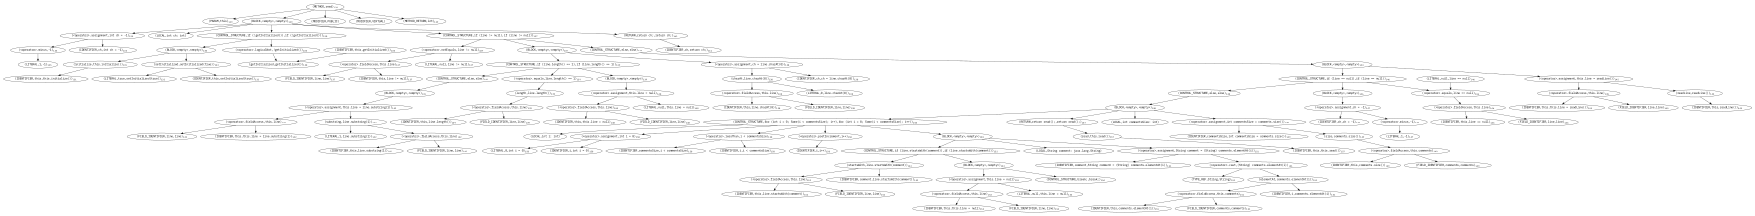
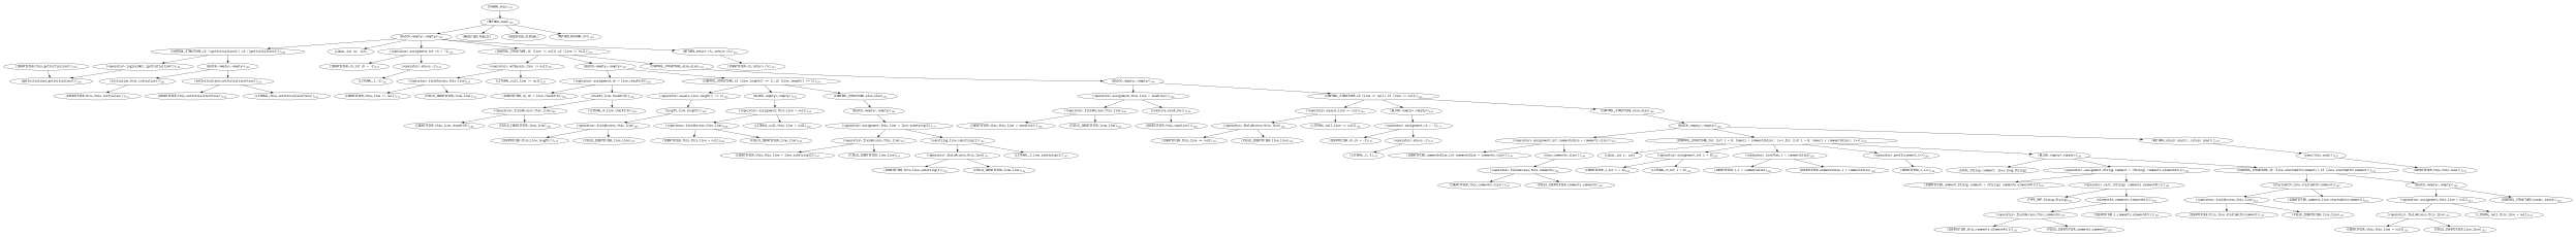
  digraph {
    fontname="IBM Plex Mono"
    node [fontname="IBM Plex Mono"]
    edge [fontname="IBM Plex Mono"]
    n1 [label=<(METHOD,read)<SUB>129</SUB>>]
    n2 [label=<(PARAM,this)<SUB>129</SUB>>]
    n3 [label=<(BLOCK,&lt;empty&gt;,&lt;empty&gt;)<SUB>129</SUB>>]
    n4 [label=<(MODIFIER,PUBLIC)>]
    n5 [label=<(MODIFIER,VIRTUAL)>]
    n6 [label=<(METHOD_RETURN,int)<SUB>129</SUB>>]
    n7 [label=<(CONTROL_STRUCTURE,if (!getInitialized()),if (!getInitialized()))<SUB>130</SUB>>]
    n8 [label=<(LOCAL,int ch: int)>]
    n9 [label=<(&lt;operator&gt;.assignment,int ch = -1)<SUB>135</SUB>>]
    n10 [label=<(CONTROL_STRUCTURE,if (line != null),if (line != null))<SUB>137</SUB>>]
    n11 [label=<(RETURN,return ch;,return ch;)<SUB>161</SUB>>]
    n12 [label=<(&lt;operator&gt;.logicalNot,!getInitialized())<SUB>130</SUB>>]
    n13 [label=<(BLOCK,&lt;empty&gt;,&lt;empty&gt;)<SUB>130</SUB>>]
    n14 [label=<(IDENTIFIER,ch,int ch = -1)<SUB>135</SUB>>]
    n15 [label=<(&lt;operator&gt;.minus,-1)<SUB>135</SUB>>]
    n16 [label=<(&lt;operator&gt;.notEquals,line != null)<SUB>437</SUB>>]
    n17 [label=<(BLOCK,&lt;empty&gt;,&lt;empty&gt;)<SUB>137</SUB>>]
    n18 [label=<(CONTROL_STRUCTURE,else,else)<SUB>144</SUB>>]
    n19 [label=<(IDENTIFIER,ch,return ch;)<SUB>161</SUB>>]
    n20 [label=<(getInitialized,getInitialized())<SUB>130</SUB>>]
    n21 [label=<(initialize,this.initialize())<SUB>131</SUB>>]
    n22 [label=<(setInitialized,setInitialized(true))<SUB>132</SUB>>]
    n23 [label=<(IDENTIFIER,this,getInitialized())<SUB>130</SUB>>]
    n24 [label=<(IDENTIFIER,this,this.initialize())<SUB>131</SUB>>]
    n25 [label=<(IDENTIFIER,this,setInitialized(true))<SUB>132</SUB>>]
    n26 [label=<(LITERAL,true,setInitialized(true))<SUB>132</SUB>>]
    n27 [label=<(LITERAL,1,-1)<SUB>135</SUB>>]
    n28 [label=<(&lt;operator&gt;.fieldAccess,this.line)<SUB>137</SUB>>]
    n29 [label=<(LITERAL,null,line != null)<SUB>137</SUB>>]
    n30 [label=<(&lt;operator&gt;.assignment,ch = line.charAt(0))<SUB>138</SUB>>]
    n31 [label=<(CONTROL_STRUCTURE,if (line.length() == 1),if (line.length() == 1))<SUB>139</SUB>>]
    n32 [label=<(BLOCK,&lt;empty&gt;,&lt;empty&gt;)<SUB>144</SUB>>]
    n33 [label=<(IDENTIFIER,this,line != null)<SUB>137</SUB>>]
    n34 [label=<(FIELD_IDENTIFIER,line,line)<SUB>137</SUB>>]
    n35 [label=<(IDENTIFIER,ch,ch = line.charAt(0))<SUB>138</SUB>>]
    n36 [label=<(charAt,line.charAt(0))<SUB>138</SUB>>]
    n37 [label=<(&lt;operator&gt;.equals,line.length() == 1)<SUB>139</SUB>>]
    n38 [label=<(BLOCK,&lt;empty&gt;,&lt;empty&gt;)<SUB>139</SUB>>]
    n39 [label=<(CONTROL_STRUCTURE,else,else)<SUB>141</SUB>>]
    n40 [label=<(&lt;operator&gt;.fieldAccess,this.line)<SUB>138</SUB>>]
    n41 [label=<(LITERAL,0,line.charAt(0))<SUB>138</SUB>>]
    n42 [label=<(IDENTIFIER,this,line.charAt(0))<SUB>138</SUB>>]
    n43 [label=<(FIELD_IDENTIFIER,line,line)<SUB>138</SUB>>]
    n44 [label=<(length,line.length())<SUB>139</SUB>>]
    n45 [label=<(&lt;operator&gt;.assignment,this.line = null)<SUB>140</SUB>>]
    n46 [label=<(BLOCK,&lt;empty&gt;,&lt;empty&gt;)<SUB>141</SUB>>]
    n47 [label=<(&lt;operator&gt;.fieldAccess,this.line)<SUB>139</SUB>>]
    n48 [label=<(IDENTIFIER,this,line.length())<SUB>139</SUB>>]
    n49 [label=<(FIELD_IDENTIFIER,line,line)<SUB>139</SUB>>]
    n50 [label=<(&lt;operator&gt;.fieldAccess,this.line)<SUB>140</SUB>>]
    n51 [label=<(LITERAL,null,this.line = null)<SUB>140</SUB>>]
    n52 [label=<(IDENTIFIER,this,this.line = null)<SUB>140</SUB>>]
    n53 [label=<(FIELD_IDENTIFIER,line,line)<SUB>140</SUB>>]
    n54 [label=<(&lt;operator&gt;.assignment,this.line = line.substring(1))<SUB>142</SUB>>]
    n55 [label=<(&lt;operator&gt;.fieldAccess,this.line)<SUB>142</SUB>>]
    n56 [label=<(substring,line.substring(1))<SUB>142</SUB>>]
    n57 [label=<(IDENTIFIER,this,this.line = line.substring(1))<SUB>142</SUB>>]
    n58 [label=<(FIELD_IDENTIFIER,line,line)<SUB>142</SUB>>]
    n59 [label=<(&lt;operator&gt;.fieldAccess,this.line)<SUB>142</SUB>>]
    n60 [label=<(LITERAL,1,line.substring(1))<SUB>142</SUB>>]
    n61 [label=<(IDENTIFIER,this,line.substring(1))<SUB>142</SUB>>]
    n62 [label=<(FIELD_IDENTIFIER,line,line)<SUB>142</SUB>>]
    n63 [label=<(&lt;operator&gt;.assignment,this.line = readLine())<SUB>145</SUB>>]
    n64 [label=<(CONTROL_STRUCTURE,if (line == null),if (line == null))<SUB>146</SUB>>]
    n65 [label=<(&lt;operator&gt;.fieldAccess,this.line)<SUB>145</SUB>>]
    n66 [label=<(readLine,readLine())<SUB>145</SUB>>]
    n67 [label=<(&lt;operator&gt;.equals,line == null)<SUB>146</SUB>>]
    n68 [label=<(BLOCK,&lt;empty&gt;,&lt;empty&gt;)<SUB>146</SUB>>]
    n69 [label=<(CONTROL_STRUCTURE,else,else)<SUB>148</SUB>>]
    n70 [label=<(IDENTIFIER,this,this.line = readLine())<SUB>145</SUB>>]
    n71 [label=<(FIELD_IDENTIFIER,line,line)<SUB>145</SUB>>]
    n72 [label=<(IDENTIFIER,this,readLine())<SUB>545</SUB>>]
    n73 [label=<(&lt;operator&gt;.fieldAccess,this.line)<SUB>146</SUB>>]
    n74 [label=<(LITERAL,null,line == null)<SUB>146</SUB>>]
    n75 [label=<(&lt;operator&gt;.assignment,ch = -1)<SUB>147</SUB>>]
    n76 [label=<(BLOCK,&lt;empty&gt;,&lt;empty&gt;)<SUB>148</SUB>>]
    n77 [label=<(IDENTIFIER,this,line == null)<SUB>146</SUB>>]
    n78 [label=<(FIELD_IDENTIFIER,line,line)<SUB>146</SUB>>]
    n79 [label=<(IDENTIFIER,ch,ch = -1)<SUB>147</SUB>>]
    n80 [label=<(&lt;operator&gt;.minus,-1)<SUB>147</SUB>>]
    n81 [label=<(LITERAL,1,-1)<SUB>147</SUB>>]
-   n82 [label=<(LOCAL,int commentsSize: int)>]
    n83 [label=<(&lt;operator&gt;.assignment,int commentsSize = comments.size())<SUB>149</SUB>>]
    n84 [label=<(CONTROL_STRUCTURE,for (int i = 0; Some(i &lt; commentsSize); i++),for (int i = 0; Some(i &lt; commentsSize); i++))<SUB>150</SUB>>]
    n85 [label=<(RETURN,return read();,return read();)<SUB>157</SUB>>]
    n86 [label=<(IDENTIFIER,commentsSize,int commentsSize = comments.size())<SUB>149</SUB>>]
    n87 [label=<(size,comments.size())<SUB>149</SUB>>]
    n88 [label=<(LOCAL,int i: int)>]
    n89 [label=<(&lt;operator&gt;.assignment,int i = 0)<SUB>150</SUB>>]
    n90 [label=<(&lt;operator&gt;.lessThan,i &lt; commentsSize)<SUB>150</SUB>>]
    n91 [label=<(&lt;operator&gt;.postIncrement,i++)<SUB>150</SUB>>]
    n92 [label=<(BLOCK,&lt;empty&gt;,&lt;empty&gt;)<SUB>150</SUB>>]
    n93 [label=<(read,this.read())<SUB>157</SUB>>]
    n94 [label=<(&lt;operator&gt;.fieldAccess,this.comments)<SUB>149</SUB>>]
    n95 [label=<(IDENTIFIER,this,comments.size())<SUB>149</SUB>>]
    n96 [label=<(FIELD_IDENTIFIER,comments,comments)<SUB>149</SUB>>]
    n97 [label=<(IDENTIFIER,i,int i = 0)<SUB>150</SUB>>]
    n98 [label=<(LITERAL,0,int i = 0)<SUB>150</SUB>>]
    n99 [label=<(IDENTIFIER,i,i &lt; commentsSize)<SUB>150</SUB>>]
    n100 [label=<(IDENTIFIER,commentsSize,i &lt; commentsSize)<SUB>150</SUB>>]
    n101 [label=<(IDENTIFIER,i,i++)<SUB>150</SUB>>]
    n102 [label=<(LOCAL,String comment: java.lang.String)>]
    n103 [label=<(&lt;operator&gt;.assignment,String comment = (String) comments.elementAt(i))<SUB>151</SUB>>]
    n104 [label=<(CONTROL_STRUCTURE,if (line.startsWith(comment)),if (line.startsWith(comment)))<SUB>152</SUB>>]
    n105 [label=<(IDENTIFIER,comment,String comment = (String) comments.elementAt(i))<SUB>151</SUB>>]
    n106 [label=<(&lt;operator&gt;.cast,(String) comments.elementAt(i))<SUB>151</SUB>>]
    n107 [label=<(startsWith,line.startsWith(comment))<SUB>152</SUB>>]
    n108 [label=<(BLOCK,&lt;empty&gt;,&lt;empty&gt;)<SUB>152</SUB>>]
    n109 [label=<(TYPE_REF,String,String)<SUB>151</SUB>>]
    n110 [label=<(elementAt,comments.elementAt(i))<SUB>151</SUB>>]
    n111 [label=<(&lt;operator&gt;.fieldAccess,this.comments)<SUB>151</SUB>>]
    n112 [label=<(IDENTIFIER,i,comments.elementAt(i))<SUB>151</SUB>>]
    n113 [label=<(IDENTIFIER,this,comments.elementAt(i))<SUB>151</SUB>>]
    n114 [label=<(FIELD_IDENTIFIER,comments,comments)<SUB>151</SUB>>]
    n115 [label=<(&lt;operator&gt;.fieldAccess,this.line)<SUB>152</SUB>>]
    n116 [label=<(IDENTIFIER,comment,line.startsWith(comment))<SUB>152</SUB>>]
    n117 [label=<(&lt;operator&gt;.assignment,this.line = null)<SUB>153</SUB>>]
    n118 [label=<(CONTROL_STRUCTURE,break;,break;)<SUB>154</SUB>>]
    n119 [label=<(IDENTIFIER,this,line.startsWith(comment))<SUB>152</SUB>>]
    n120 [label=<(FIELD_IDENTIFIER,line,line)<SUB>152</SUB>>]
    n121 [label=<(&lt;operator&gt;.fieldAccess,this.line)<SUB>153</SUB>>]
    n122 [label=<(LITERAL,null,this.line = null)<SUB>153</SUB>>]
    n123 [label=<(IDENTIFIER,this,this.line = null)<SUB>153</SUB>>]
    n124 [label=<(FIELD_IDENTIFIER,line,line)<SUB>153</SUB>>]
    n125 [label=<(IDENTIFIER,this,this.read())<SUB>157</SUB>>]
-   n1 -> n2
+   n2 -> n1
    n1 -> n3
    n1 -> n4
    n1 -> n5
    n1 -> n6
    n3 -> n7
    n3 -> n8
    n3 -> n9
    n3 -> n10
    n3 -> n11
    n7 -> n12
    n7 -> n13
    n9 -> n14
    n9 -> n15
    n10 -> n16
    n10 -> n17
    n10 -> n18
    n11 -> n19
    n12 -> n20
    n13 -> n21
    n13 -> n22
    n15 -> n27
    n16 -> n28
    n16 -> n29
    n17 -> n30
    n17 -> n31
    n18 -> n32
    n21 -> n24
    n22 -> n25
    n22 -> n26
    n23 -> n20
    n28 -> n33
    n28 -> n34
    n30 -> n35
    n30 -> n36
    n31 -> n37
    n31 -> n38
    n31 -> n39
    n32 -> n63
    n32 -> n64
    n36 -> n40
    n36 -> n41
    n37 -> n44
    n38 -> n45
    n39 -> n46
    n40 -> n42
    n40 -> n43
    n44 -> n47
    n45 -> n50
    n45 -> n51
    n46 -> n54
    n47 -> n48
    n47 -> n49
    n50 -> n52
    n50 -> n53
    n54 -> n55
    n54 -> n56
    n55 -> n57
    n55 -> n58
    n56 -> n59
    n56 -> n60
    n59 -> n61
    n59 -> n62
    n63 -> n65
    n63 -> n66
    n64 -> n67
    n64 -> n68
    n64 -> n69
    n65 -> n70
    n65 -> n71
    n66 -> n72
    n67 -> n73
-   n74 -> n67
+   n67 -> n74
    n68 -> n75
    n69 -> n76
    n73 -> n77
    n73 -> n78
    n75 -> n79
    n75 -> n80
-   n76 -> n82
    n76 -> n83
    n76 -> n84
    n76 -> n85
    n80 -> n81
    n83 -> n86
    n83 -> n87
    n84 -> n88
    n84 -> n89
    n84 -> n90
    n84 -> n91
    n84 -> n92
    n85 -> n93
    n87 -> n94
    n89 -> n97
    n89 -> n98
    n90 -> n99
    n90 -> n100
    n91 -> n101
    n92 -> n102
    n92 -> n103
    n92 -> n104
    n93 -> n125
    n94 -> n95
    n94 -> n96
    n103 -> n105
    n103 -> n106
    n104 -> n107
    n104 -> n108
    n106 -> n109
    n106 -> n110
    n107 -> n115
    n107 -> n116
    n108 -> n117
    n108 -> n118
    n110 -> n111
    n110 -> n112
    n111 -> n113
    n111 -> n114
    n115 -> n119
    n115 -> n120
    n117 -> n121
    n117 -> n122
    n121 -> n123
    n121 -> n124
  }
